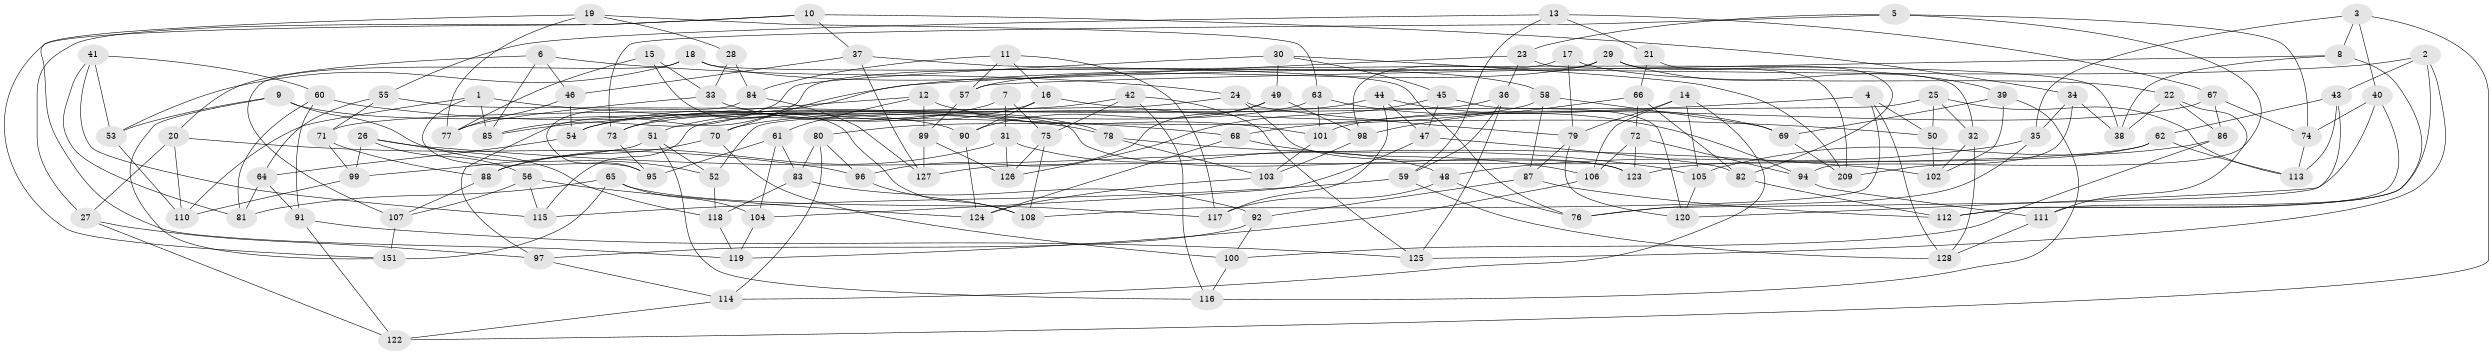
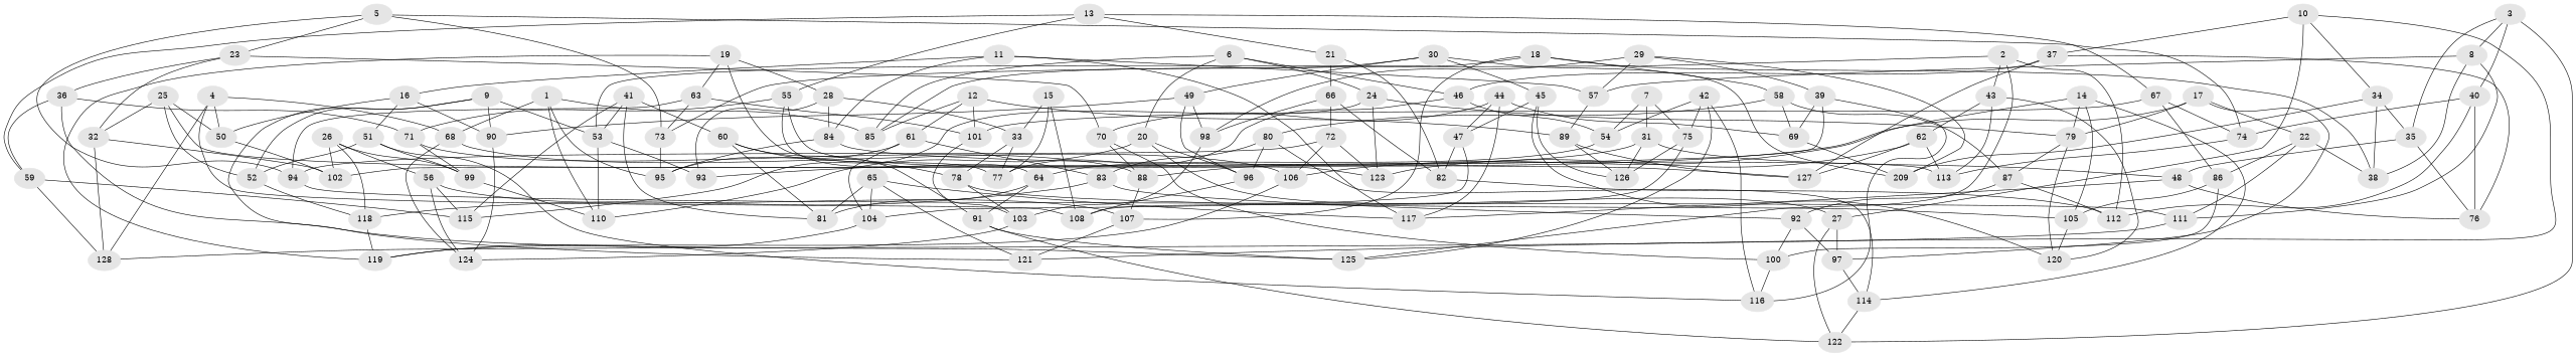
  graph {
    node [color=gray90 style=filled]
    1
    68
    85
    95
    110
    106
    124
    2
    43
    73
    112
    125
    120
    113
    62
    3
    8
    35
    40
    122
    38
    57
    111
    48
    76
    74
    4
    50
    108
    128
    102
    5
    23
    94
    32
    36
    70
    6
    20
    24
    46
    27
    96
    79
    115
    123
    54
    77
    7
    31
    75
    88
    126
    64
    89
    9
    52
    90
-   121 [label=151]
+   121
    53
    118
    10
    34
    37
    97
    n66 [label=209]
    127
    11
    16
    84
    117
    51
    12
    61
    101
    104
    83
    103
    13
    21
    55
    59
    67
    66
    82
    71
    86
    14
    105
    114
    87
    119
    15
    33
    78
    99
    116
    17
+   93
    22
    18
    58
    107
    69
    80
    19
    28
    63
    98
    72
    100
    25
    26
    56
    29
    39
    30
    45
    49
    47
    41
    60
    81
    91
    42
    44
    92
    65
    1 -- 68
    1 -- 85
    1 -- 95
    1 -- 110
    68 -- 106
    68 -- 124
    106 -- 119
    2 -- 43
    2 -- 73
    2 -- 112
    2 -- 125
    43 -- 120
    43 -- 113
    43 -- 62
    73 -- 95
    62 -- 113
    62 -- 123
    62 -- 127
    3 -- 8
    3 -- 35
    3 -- 40
    3 -- 122
    8 -- 38
    8 -- 57
    8 -- 111
    35 -- 48
    35 -- 76
    40 -- 112
    40 -- 76
    40 -- 74
    57 -- 89
    111 -- 128
    48 -- 76
    48 -- 117
    74 -- 113
    4 -- 68
    4 -- 50
    4 -- 108
    4 -- 128
    50 -- 102
    5 -- 73
    5 -- 74
    5 -- 23
    5 -- 94
    23 -- 32
    23 -- 36
    23 -- 70
    94 -- 111
    32 -- 128
    32 -- 102
    36 -- 125
    36 -- 59
    36 -- 71
    70 -- 88
    70 -- 100
    6 -- 85
    6 -- 20
    6 -- 24
    6 -- 46
    20 -- 110
    20 -- 27
    20 -- 96
    24 -- 79
    24 -- 115
    24 -- 123
    46 -- 54
    46 -- 77
    27 -- 122
    27 -- 97
    96 -- 108
    79 -- 120
    79 -- 87
    54 -- 64
    7 -- 54
    7 -- 31
    7 -- 75
    31 -- 48
    31 -- 88
    31 -- 126
    75 -- 108
    75 -- 126
    88 -- 107
    64 -- 81
    64 -- 91
    89 -- 126
    89 -- 127
    9 -- 52
    9 -- 90
    9 -- 121
    9 -- 53
    52 -- 118
    90 -- 124
    53 -- 110
+   53 -- 93
    118 -- 119
    10 -- 27
    10 -- 121
    10 -- 34
    10 -- 37
    34 -- 35
    34 -- 38
    34 -- n66
    37 -- 76
    37 -- 46
    37 -- 127
    97 -- 114
    11 -- 57
    11 -- 16
    11 -- 84
    11 -- 117
    16 -- 50
    16 -- 90
    16 -- 51
    84 -- 95
    84 -- 127
    51 -- 52
    51 -- 99
    51 -- 116
    12 -- 85
    12 -- 89
    12 -- 61
    12 -- 101
    61 -- 95
    61 -- 104
    61 -- 83
    101 -- 103
    104 -- 119
    83 -- 118
    83 -- 92
    103 -- 124
    13 -- 21
    13 -- 55
    13 -- 59
    13 -- 67
    21 -- 66
    21 -- 82
    55 -- 123
    55 -- 64
    55 -- 71
    59 -- 128
    59 -- 115
    67 -- 74
    67 -- 101
    67 -- 86
    66 -- 82
    66 -- 98
    66 -- 72
    82 -- 112
    71 -- 88
    71 -- 99
    86 -- 105
    86 -- 100
    14 -- 106
    14 -- 79
    14 -- 105
    14 -- 114
    105 -- 120
    114 -- 122
    87 -- 112
    87 -- 92
    15 -- 108
    15 -- 77
    15 -- 33
    33 -- 77
    33 -- 78
    78 -- 103
    78 -- 105
    99 -- 110
    17 -- 79
    17 -- 97
+   17 -- 93
    17 -- 22
    22 -- 38
    22 -- 111
    22 -- 86
    18 -- 38
    18 -- 53
    18 -- 58
    18 -- 107
    58 -- 87
    58 -- 69
    58 -- 80
    107 -- 121
    69 -- n66
    80 -- 96
    80 -- 83
    80 -- 114
    19 -- 77
    19 -- 119
    19 -- 28
    19 -- 63
    28 -- 84
    28 -- 33
+   28 -- 93
    63 -- 73
    63 -- 94
    63 -- 101
    98 -- 103
    72 -- 106
    72 -- 94
    72 -- 123
    100 -- 116
    25 -- 113
    25 -- 50
    25 -- 32
    25 -- 52
    26 -- 102
    26 -- 118
    26 -- 99
    26 -- 56
    56 -- 124
    56 -- 115
    56 -- 107
    29 -- 57
    29 -- n66
    29 -- 98
    29 -- 39
    39 -- 102
    39 -- 116
    39 -- 69
    30 -- 85
    30 -- n66
    30 -- 45
    30 -- 49
    45 -- 120
    45 -- 126
    45 -- 47
    49 -- 96
    49 -- 90
    49 -- 98
    47 -- 104
    47 -- 82
    41 -- 115
    41 -- 53
    41 -- 60
    41 -- 81
    60 -- 78
    60 -- 81
    60 -- 91
    91 -- 125
    91 -- 122
    42 -- 125
    42 -- 54
    42 -- 75
    42 -- 116
    44 -- 70
    44 -- 117
    44 -- 69
    44 -- 47
    92 -- 97
    92 -- 100
    65 -- 121
    65 -- 117
    65 -- 104
    65 -- 81
  }
